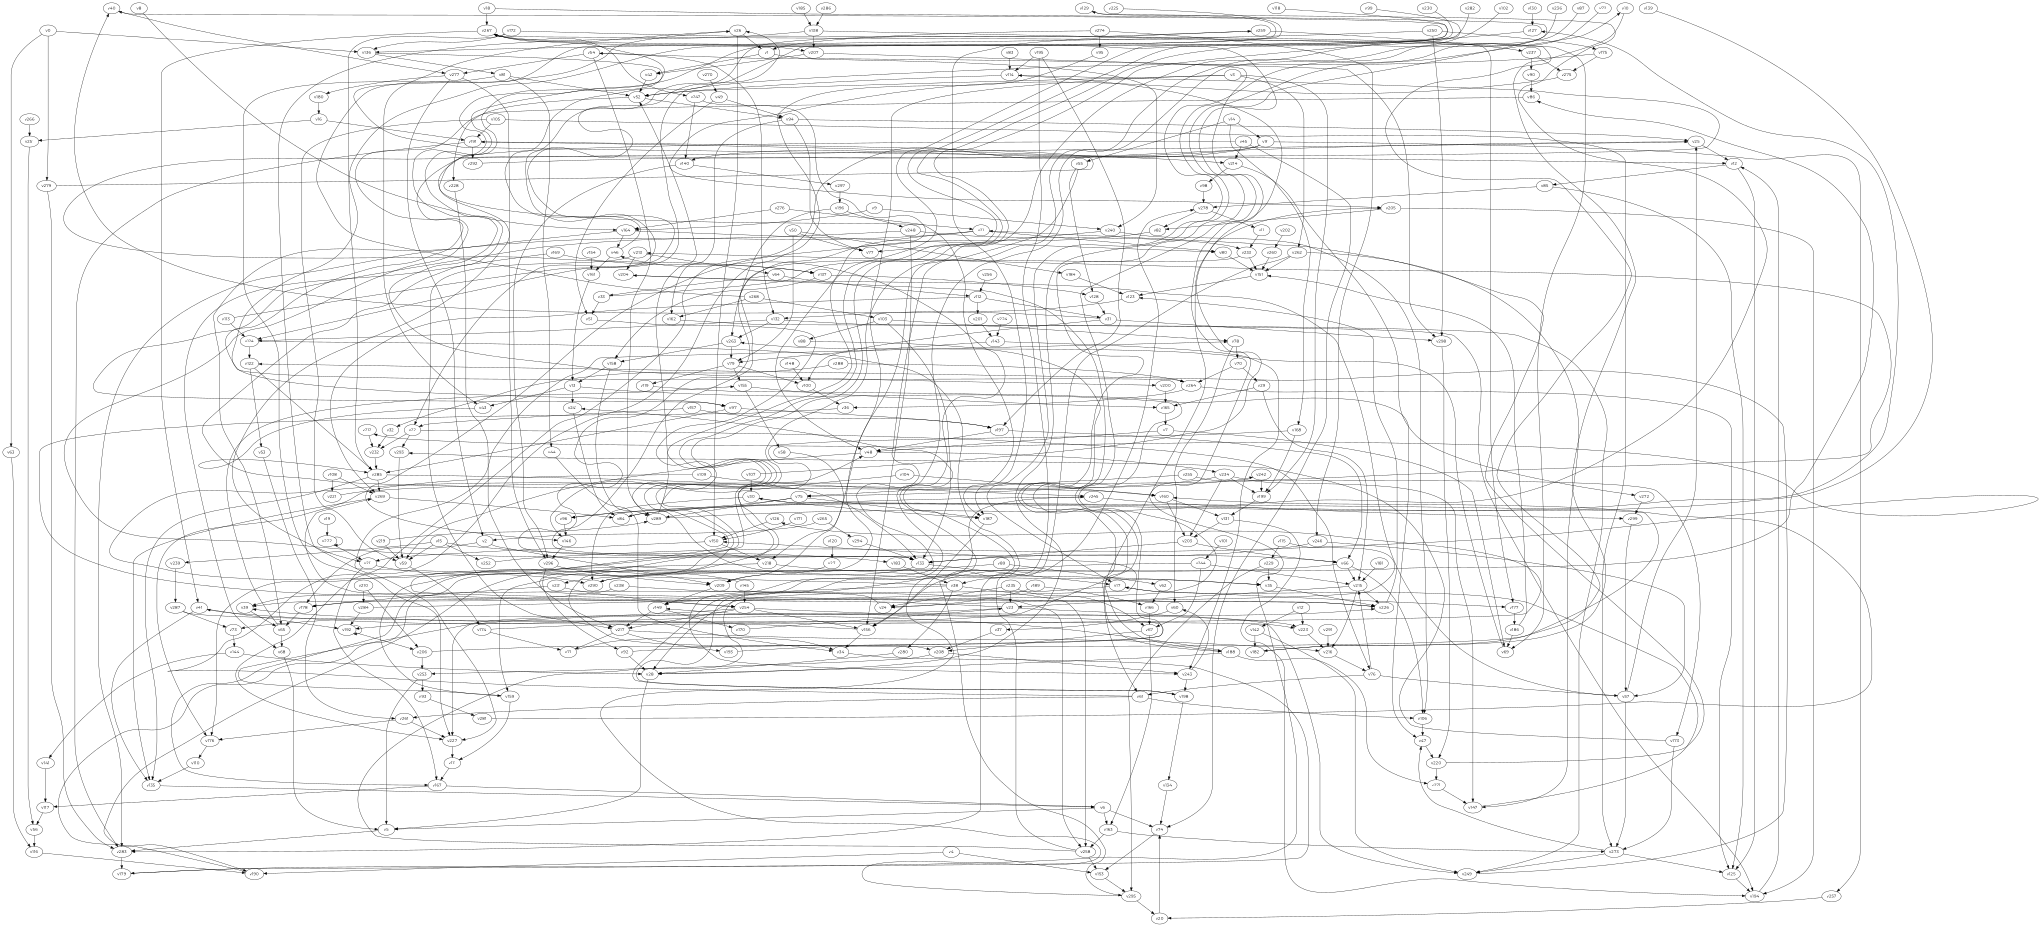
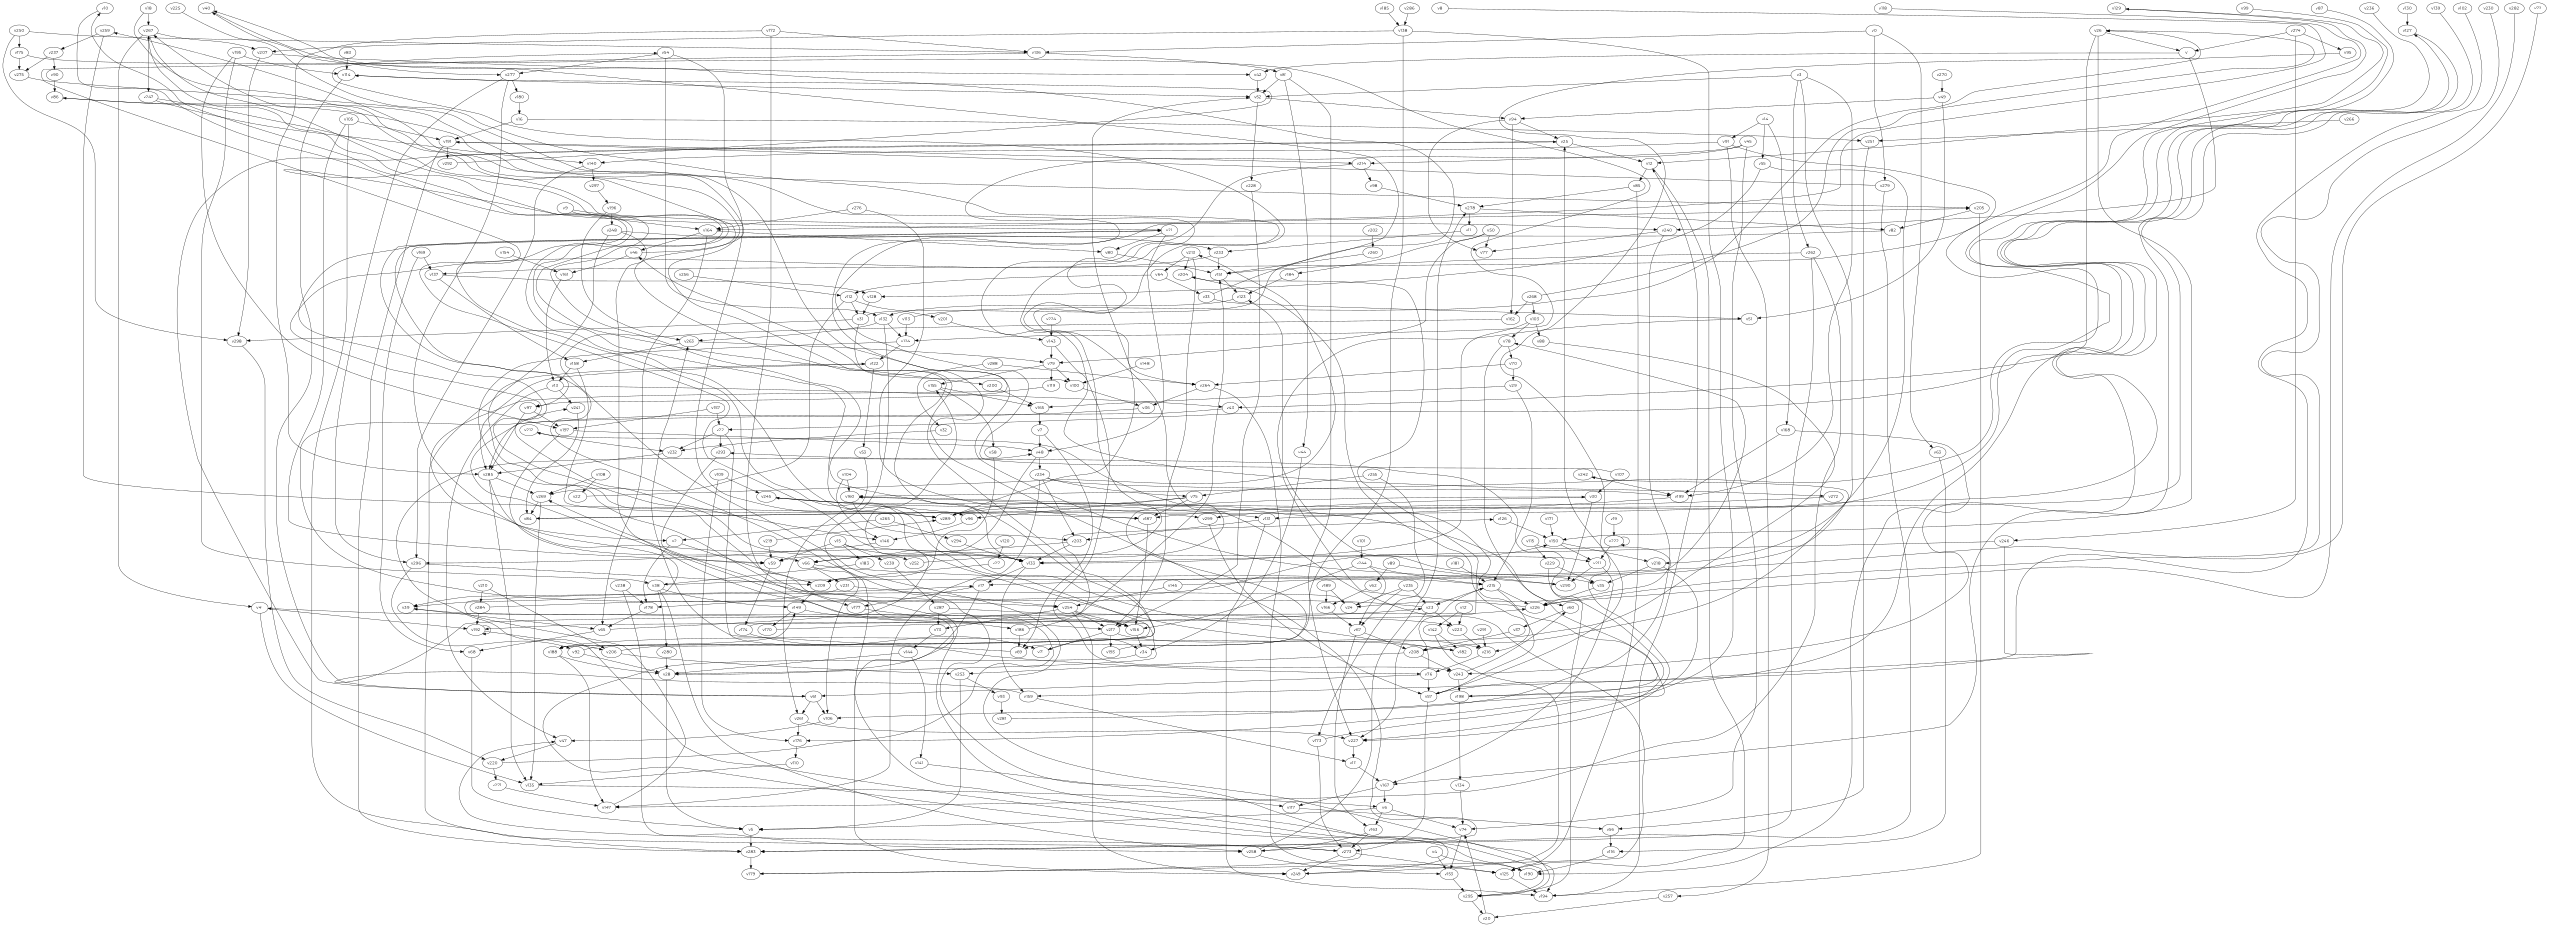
  digraph {
    fontname=Montserrat
    node [fontname=Montserrat player=1]
    edge [fontname=Montserrat]
    v0 [player=0]
    v63 [player=0]
    v136
    v279
    v116 [player=0]
    v81 [player=0]
    v211
    v283
    v191
    v1 [player=0]
    v42 [player=0]
    v240
    v52 [player=0]
    v77
    v106
    v2 [player=0]
    v178
    v209 [player=0]
    v65
    v149 [player=0]
    v3
    v199 [player=0]
    v218 [player=0]
    v262
    v94 [player=0]
    v228
    v131 [player=0]
    v35 [player=0]
    v176
    v151 [player=0]
    v147 [player=0]
    v4 [player=0]
    v153 [player=0]
    v190 [player=0]
    v295
    v48
    v5
    v179
    v6
    v74
    v163 [player=0]
    v258
    v273 [player=0]
    v7
    v69 [player=0]
    v59 [player=0]
    v234
    v263
    v8 [player=0]
    v164
    v80
    v46
    v9 [player=0]
    v182 [player=0]
    v10
    v267 [player=0]
    v11
    v233
    v133 [player=0]
    v12 [player=0]
    v85
    v125 [player=0]
    v278
    v194
    v13 [player=0]
    v43 [player=0]
    v47
    v241 [player=0]
    v285
    v220
    v84
    v55 [player=0]
    v14
    v91
    v168 [player=0]
    v208
    v128
    v137
    v140
    v257 [player=0]
    v15
    v183 [player=0]
    v239
    v252 [player=0]
    v174 [player=0]
    v38
    v287 [player=0]
    v212 [player=0]
    v16
    v251 [player=0]
    v214
    v292
    v56
    v17 [player=0]
    v28
    v177
    v186
    v18 [player=0]
    v188 [player=0]
    v41 [player=0]
    v271 [player=0]
    v207 [player=0]
    v200
    v247
    v19 [player=0]
    v222 [player=0]
    v20
    v21
    v97 [player=0]
    v197
    v76 [player=0]
    v22
    v232
    v293
    v215 [player=0]
    v57 [player=0]
    v61 [player=0]
    v23
    v223
    v227 [player=0]
    v269 [player=0]
    v216
    v111 [player=0]
    v135 [player=0]
    v24
    v39
    v25
    v26
    v150 [player=0]
    v27
    v29
    v165
    v226
    v30 [player=0]
    v187 [player=0]
    v290
    v156 [player=0]
    v86
    v31 [player=0]
    v40
    v100
    v298
    v277
    v36
    v32 [player=0]
    v33
    v51 [player=0]
    v34
    v54
    v123
    v254
    v73 [player=0]
    v249
    v217
    v37 [player=0]
    v243
    v253 [player=0]
    v78
    v280
    v60 [player=0]
    v70
    v170
    v68
    v155 [player=0]
    v296 [player=0]
    v180 [player=0]
    v192
    v206
    v44 [player=0]
    v45
    v66
    v231 [player=0]
    v98 [player=0]
    v272 [player=0]
    v161
    v259
    v237
    v75 [player=0]
    v203 [player=0]
    v49 [player=0]
    v162 [player=0]
    v50
    v79 [player=0]
    v184 [player=0]
    v119 [player=0]
    v261 [player=0]
    v53
    v132
    v289
    v124 [player=0]
    v129
    v204 [player=0]
    v58 [player=0]
    v71 [player=0]
    v126 [player=0]
    v166 [player=0]
    v62
    v67
    v64
    v112
    v201
    v158
    v264 [player=0]
    v72 [player=0]
    v144 [player=0]
    v141
    v96 [player=0]
    v146 [player=0]
    v235
    v82 [player=0]
    v83 [player=0]
    v114 [player=0]
    v127 [player=0]
    v167
    v87
    v198
    v245
    v134 [player=0]
    v88 [player=0]
    v89
    v90 [player=0]
    v297
    v92
    v93 [player=0]
    v281
    v160
    v95 [player=0]
    v99
    v101
    v244
    v159 [player=0]
    v102
    v103
    v104
    v105 [player=0]
    v107
    v205
    v108
    v221
    v213
    v109
    v110
    v299
    v117
    v143
    v113 [player=0]
    v122
    v115
    v229
    v118
    v120 [player=0]
    v121
    v142
    v130 [player=0]
    v138 [player=0]
    v139 [player=0]
    v196
    v145
    v242 [player=0]
    v148
    v193
    v154
    v157 [player=0]
    v169 [player=0]
    v171 [player=0]
    v172 [player=0]
    v173
    v175
    v275
    v181 [player=0]
    v185
    v189
    v195 [player=0]
    v248
    v202 [player=0]
    v260
    v210 [player=0]
    v284
    v219
    v224 [player=0]
    v225 [player=0]
    v230
    v236
    v238 [player=0]
    v246
    v250
    v255
    v256 [player=0]
    v265 [player=0]
    v294 [player=0]
    v266
    v268
    v270
    v274
    v276
    v282
    v286
    v288
    v291 [player=0]
    v0 -> v63
    v0 -> v136
    v0 -> v279
    v63 -> v116
    v136 -> v81
    v136 -> v211 [constraint="t < 8"]
    v279 -> v283
    v279 -> v191 [constraint="t mod 2 == 0"]
    v116 -> v190
    v81 -> v52
    v81 -> v227
    v81 -> v44
    v211 -> v290
    v211 -> v167
    v283 -> v179
    v191 -> v283
    v191 -> v214
    v191 -> v292
    v1 -> v42
    v1 -> v240
    v42 -> v52
    v240 -> v77
    v240 -> v106
    v52 -> v94
    v52 -> v228
    v106 -> v47
    v2 -> v178
    v2 -> v209
    v178 -> v65
    v209 -> v149
    v65 -> v68
    v65 -> v155
    v149 -> v217
    v149 -> v170
    v3 -> v52
    v3 -> v199
    v3 -> v218
    v3 -> v262
    v199 -> v131
    v218 -> v35
    v218 -> v176
    v262 -> v283
    v262 -> v151
    v262 -> v147
    v94 -> v77
    v94 -> v25
    v94 -> v162
    v228 -> v217
    v131 -> v194
    v131 -> v203
    v35 -> v226
    v176 -> v110
    v151 -> v123
    v147 -> v17 [constraint="t >= 1"]
    v4 -> v153
    v4 -> v190
    v153 -> v295
    v190 -> v48 [constraint="t >= 4"]
    v295 -> v241 [constraint="t >= 1"]
    v295 -> v20
    v48 -> v59
    v48 -> v234
    v5 -> v283
    v179 -> v54 [constraint="t >= 3"]
    v6 -> v5
    v6 -> v74
    v6 -> v163
    v74 -> v153
    v163 -> v258
    v163 -> v273
    v258 -> v153
    v258 -> v46 [constraint="t mod 5 == 0"]
    v258 -> v278
    v273 -> v125
    v273 -> v47 [constraint="t mod 2 == 1"]
    v273 -> v249
    v7 -> v48
    v7 -> v69
    v69 -> v263
    v59 -> v174
    v234 -> v199
    v234 -> v147
    v234 -> v75
    v234 -> v203
    v263 -> v79
    v263 -> v158
    v8 -> v164 [constraint="t < 14"]
    v164 -> v65
    v164 -> v80
    v164 -> v46
    v80 -> v151
    v46 -> v161
    v46 -> v259 [constraint="t mod 3 == 1"]
    v9 -> v240
    v9 -> v164
    v182 -> v267 [constraint="t < 15"]
    v10 -> v182 [constraint="t mod 5 == 3"]
    v267 -> v41
    v267 -> v207
    v267 -> v200 [constraint="t mod 3 == 0"]
    v267 -> v247
    v11 -> v233
    v233 -> v151
    v233 -> v133 [constraint="t mod 2 == 0"]
    v133 -> v17
    v133 -> v159
    v12 -> v85
    v12 -> v125
    v85 -> v125
    v85 -> v278
    v125 -> v194
    v278 -> v11
    v278 -> v82
    v194 -> v12
    v13 -> v43
    v13 -> v47
    v13 -> v241
    v43 -> v285 [constraint="t < 8"]
    v47 -> v220
    v241 -> v84
    v285 -> v133
    v285 -> v269
    v285 -> v135
    v220 -> v271
    v220 -> v21 [constraint="t mod 3 == 0"]
    v84 -> v127 [constraint="t >= 5"]
    v55 -> v208 [constraint="t mod 2 == 1"]
    v55 -> v128
    v14 -> v55
    v14 -> v91
    v14 -> v168
    v91 -> v137 [constraint="t >= 2"]
    v91 -> v140
    v91 -> v257
    v168 -> v199
    v168 -> v190 [constraint="t mod 4 == 1"]
    v208 -> v243
    v208 -> v253
    v128 -> v31
    v137 -> v128
    v137 -> v158
    v140 -> v296
    v140 -> v297
    v257 -> v20
    v15 -> v59
    v15 -> v183
    v15 -> v239
    v15 -> v252
    v183 -> v38
    v239 -> v287
    v252 -> v212 [constraint="t mod 5 == 3"]
    v174 -> v71
    v174 -> v126 [constraint="t >= 1"]
    v38 -> v149
    v38 -> v258
    v38 -> v78 [constraint="t < 12"]
    v38 -> v280
    v287 -> v223 [constraint="t mod 3 == 2"]
    v287 -> v73
    v212 -> v232
    v16 -> v191
    v16 -> v251
    v251 -> v56
    v214 -> v98
    v214 -> v272 [constraint="t >= 1"]
    v292 -> v114 [constraint="t < 14"]
    v56 -> v116
    v17 -> v28
    v17 -> v177
    v28 -> v5
    v28 -> v10 [constraint="t >= 3"]
    v177 -> v186
    v186 -> v151
    v186 -> v69
    v18 -> v267
    v18 -> v188 [constraint="t < 15"]
    v188 -> v28
    v188 -> v41 [constraint="t mod 3 == 1"]
-   v188 -> v271
+   v188 -> v147
    v41 -> v135
    v41 -> v192
    v271 -> v147
    v207 -> v42
    v207 -> v298
    v200 -> v165
    v247 -> v133 [constraint="t >= 4"]
    v247 -> v140
    v19 -> v222
    v222 -> v211
    v222 -> v222
    v20 -> v74
    v21 -> v48
    v21 -> v80
    v21 -> v97 [constraint="t < 10"]
    v97 -> v285
    v97 -> v197
    v197 -> v48
    v197 -> v66
    v76 -> v215
    v76 -> v57
    v76 -> v61
    v22 -> v76
    v22 -> v232
    v22 -> v293
    v232 -> v285
    v293 -> v59
    v215 -> v23
    v215 -> v216
    v215 -> v226
    v57 -> v273
    v57 -> v25
    v57 -> v204 [constraint="t >= 3"]
    v61 -> v106
    v61 -> v25 [constraint="t >= 2"]
    v61 -> v261
    v23 -> v223
    v23 -> v227
    v23 -> v269 [constraint="t < 11"]
    v223 -> v216
    v227 -> v111
    v269 -> v84
    v269 -> v135
    v216 -> v76
    v111 -> v167
    v135 -> v6 [constraint="t mod 2 == 1"]
    v24 -> v39 [constraint="t >= 1"]
    v39 -> v65
    v25 -> v12
    v25 -> v21 [constraint="t >= 4"]
    v26 -> v1
    v26 -> v43
    v26 -> v150
    v150 -> v211
    v150 -> v218
    v27 -> v209
    v29 -> v215
    v29 -> v165
    v165 -> v7
    v226 -> v123
    v30 -> v187
    v30 -> v290
    v187 -> v156
    v290 -> v86 [constraint="t < 10"]
    v156 -> v39 [constraint="t mod 3 == 1"]
    v156 -> v34
    v86 -> v97 [constraint="t >= 1"]
    v31 -> v40 [constraint="t >= 3"]
    v31 -> v100
    v31 -> v298
    v40 -> v277 [constraint="t mod 3 == 1"]
    v100 -> v36
    v298 -> v220
    v277 -> v2
    v277 -> v296
    v277 -> v180
    v36 -> v254 [constraint="t mod 4 == 0"]
    v32 -> v232
    v33 -> v40 [constraint="t >= 1"]
    v33 -> v51
    v51 -> v35 [constraint="t >= 3"]
    v34 -> v179 [constraint="t < 11"]
    v54 -> v277
    v54 -> v132
    v54 -> v289
    v123 -> v132
    v254 -> v156
    v254 -> v73
    v254 -> v249
    v254 -> v217
    v73 -> v144
    v249 -> v122 [constraint="t < 10"]
    v217 -> v216
    v217 -> v71
    v217 -> v193
    v37 -> v208
    v243 -> v60
    v243 -> v198
    v253 -> v5
    v253 -> v93
    v78 -> v60
    v78 -> v70
    v280 -> v28
    v60 -> v37
    v70 -> v29
    v70 -> v264
    v170 -> v23 [constraint="t < 15"]
    v68 -> v5
    v155 -> v165
    v155 -> v58
    v296 -> v209
    v296 -> v92
    v180 -> v16
    v192 -> v192 [constraint="t >= 2"]
    v192 -> v206
    v206 -> v267 [constraint="t mod 3 == 0"]
    v206 -> v253
    v44 -> v34
    v45 -> v74
    v45 -> v214
    v45 -> v66 [constraint="t < 14"]
    v66 -> v106
    v66 -> v215
    v66 -> v231
    v231 -> v178
    v231 -> v254
    v98 -> v278
    v272 -> v299
    v161 -> v13
    v259 -> v187
    v259 -> v237
    v237 -> v90
    v237 -> v275
    v75 -> v187
    v75 -> v289
    v75 -> v96
    v203 -> v133
    v203 -> v66
    v49 -> v94
    v49 -> v51
    v162 -> v194 [constraint="t mod 5 == 2"]
    v50 -> v77
    v50 -> v79
    v50 -> v184
    v79 -> v100
    v79 -> v155
    v79 -> v119
    v184 -> v123
    v119 -> v39 [constraint="t >= 2"]
    v261 -> v176
    v261 -> v227
    v53 -> v261
    v132 -> v263
    v132 -> v249
    v132 -> v124
    v289 -> v52
    v289 -> v129 [constraint="t < 11"]
    v124 -> v295 [constraint="t >= 2"]
    v124 -> v122
    v129 -> v12 [constraint="t mod 4 == 0"]
    v204 -> v192 [constraint="t mod 3 == 1"]
    v58 -> v209
    v71 -> v34 [constraint="t mod 3 == 2"]
    v126 -> v150
    v166 -> v67
    v62 -> v166
    v67 -> v163
    v67 -> v208
    v64 -> v33
    v64 -> v112
    v112 -> v269
    v112 -> v31
    v112 -> v201
    v201 -> v143
    v158 -> v13
    v158 -> v289
    v264 -> v125
    v264 -> v36
    v72 -> v17 [constraint="t mod 5 == 0"]
    v144 -> v28
    v144 -> v141
    v141 -> v117
    v96 -> v146
    v146 -> v296
    v235 -> v23
    v235 -> v24
    v235 -> v67
    v82 -> v146 [constraint="t mod 3 == 2"]
    v83 -> v114
    v114 -> v52
    v114 -> v61
    v127 -> v167 [constraint="t < 8"]
    v167 -> v6
    v167 -> v117
    v87 -> v198 [constraint="t < 14"]
    v198 -> v245 [constraint="t mod 5 == 1"]
    v198 -> v134
    v245 -> v96
    v245 -> v299
    v134 -> v74
    v88 -> v188 [constraint="t < 10"]
    v89 -> v290
    v89 -> v62
    v90 -> v86
    v297 -> v196
    v92 -> v149 [constraint="t mod 4 == 1"]
    v92 -> v28
    v93 -> v281
    v281 -> v160 [constraint="t >= 3"]
    v160 -> v131
    v160 -> v203
    v95 -> v227 [constraint="t mod 4 == 1"]
    v99 -> v22 [constraint="t mod 2 == 0"]
    v101 -> v244
    v244 -> v215
    v244 -> v156
    v244 -> v67
    v159 -> v111
    v159 -> v226 [constraint="t mod 5 == 0"]
    v102 -> v159 [constraint="t >= 3"]
    v103 -> v133
    v103 -> v78
    v103 -> v88
    v104 -> v146
    v104 -> v160
    v105 -> v191
    v105 -> v273
    v105 -> v59
    v107 -> v30
    v107 -> v205 [constraint="t < 8"]
    v205 -> v194
    v205 -> v82
    v108 -> v269
    v108 -> v221
    v221 -> v213 [constraint="t >= 1"]
    v213 -> v217
    v213 -> v204
    v213 -> v64
    v109 -> v176
    v109 -> v245
    v110 -> v135
    v299 -> v57
    v117 -> v56
    v143 -> v243
    v143 -> v79
    v113 -> v26 [constraint="t >= 2"]
    v113 -> v124
    v122 -> v285 [constraint="t < 9"]
    v122 -> v53
    v115 -> v24 [constraint="t mod 4 == 1"]
    v115 -> v229
    v229 -> v35
    v229 -> v295
    v118 -> v160 [constraint="t < 11"]
    v120 -> v27
    v121 -> v223
    v121 -> v142
    v142 -> v182
    v142 -> v249
    v130 -> v127
    v138 -> v69
    v138 -> v207
    v138 -> v227
    v139 -> v84 [constraint="t >= 5"]
    v196 -> v263
    v196 -> v248
    v145 -> v254
    v145 -> v242 [constraint="t mod 3 == 0"]
    v242 -> v199
    v148 -> v100
    v193 -> v30 [constraint="t >= 4"]
    v154 -> v161
    v157 -> v197
    v157 -> v22
    v169 -> v137
    v169 -> v68
    v171 -> v150
    v172 -> v136
    v172 -> v285
    v172 -> v177
    v173 -> v273
    v173 -> v293 [constraint="t >= 2"]
    v175 -> v124 [constraint="t < 8"]
    v175 -> v275
    v275 -> v205 [constraint="t mod 4 == 3"]
    v181 -> v215
    v185 -> v138
    v189 -> v24
    v189 -> v166
    v195 -> v38
    v195 -> v197
    v195 -> v114
    v248 -> v283
    v248 -> v233
    v248 -> v156
    v202 -> v260
    v260 -> v151
    v210 -> v206
    v210 -> v284
    v284 -> v150 [constraint="t >= 5"]
    v284 -> v192
    v219 -> v59
    v219 -> v289 [constraint="t mod 2 == 0"]
    v224 -> v143
    v225 -> v264 [constraint="t mod 3 == 2"]
    v230 -> v226 [constraint="t >= 1"]
    v236 -> v243 [constraint="t >= 1"]
    v238 -> v178
    v238 -> v258
    v246 -> v133
    v246 -> v57
    v250 -> v136
    v250 -> v298
    v250 -> v175
    v255 -> v75
    v255 -> v173
    v256 -> v112
    v265 -> v2
    v265 -> v294
    v294 -> v133
    v266 -> v251
    v268 -> v26 [constraint="t mod 3 == 2"]
    v268 -> v162
    v268 -> v103
    v270 -> v49
    v274 -> v1
    v274 -> v95
    v274 -> v246
    v276 -> v164
    v276 -> v187
    v282 -> v226 [constraint="t >= 5"]
    v286 -> v138
    v288 -> v32
    v288 -> v264
    v291 -> v216
  }
